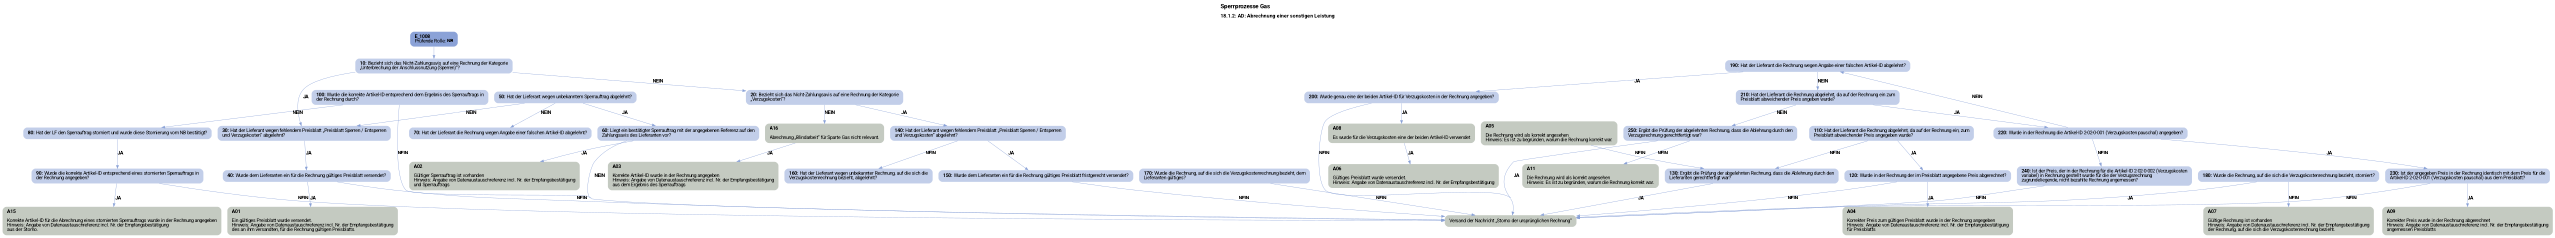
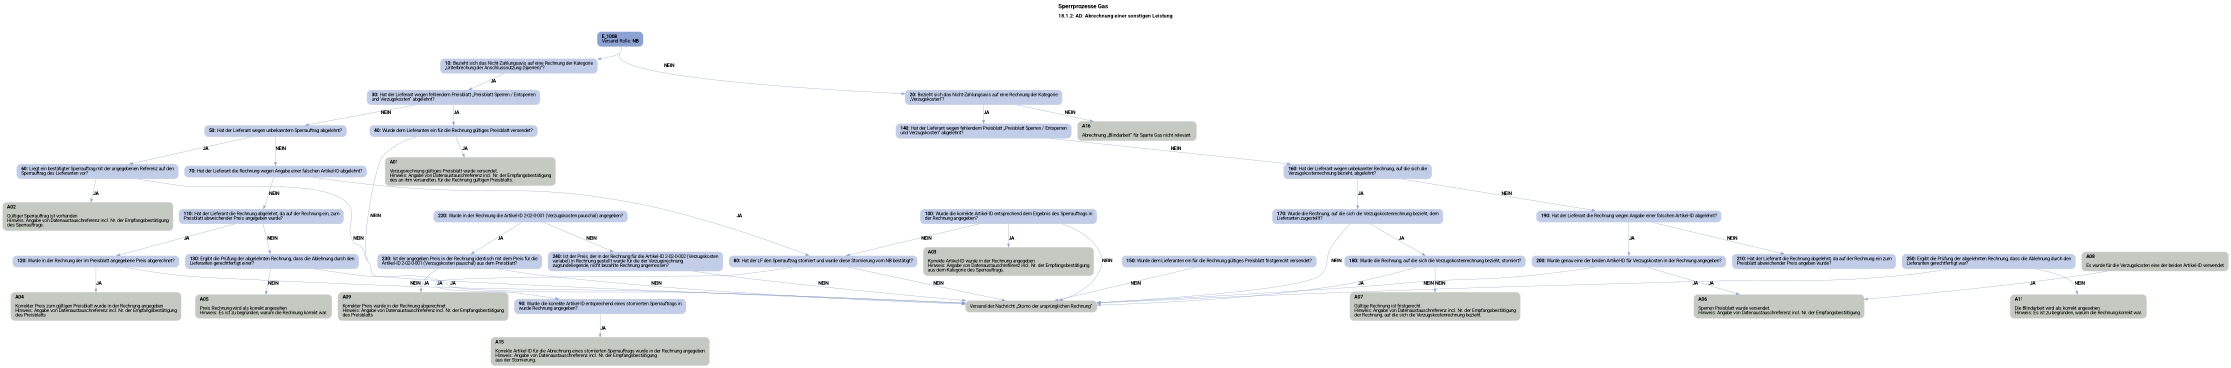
  digraph {
    concentrate=true
    fontname="Roboto, sans-serif"
    fontsize=12
    label=<<B><FONT POINT-SIZE="18">Sperrprozesse Gas</FONT></B><BR align="left"/><BR/><B><FONT POINT-SIZE="16">18.1.2: AD: Abrechnung einer sonstigen Leistung</FONT></B><BR align="left"/><BR/><BR/><BR/>>
    labelloc=t
    pack=true
    packmode=array
    rankdir=TB
    node [fillcolor="#c2cee9" fontname="Roboto, sans-serif" margin="0.2,0.12" penwidth=0.0 shape=box style="filled,rounded"]
    edge [color="#88a0d6" fontname="Roboto, sans-serif"]
-   n1 [fillcolor="#8ba2d7" label=<<B>E_1008</B><BR align="left"/><FONT>Prüfende Rolle: <B>NB</B></FONT><BR align="center"/>>]
+   n1 [fillcolor="#8ba2d7" label=<<B>E_1008</B><BR align="left"/><FONT>Versand Rolle: <B>NB</B></FONT><BR align="center"/>>]
    n2 [label=<<B>10: </B>Bezieht sich das Nicht-Zahlungsavis auf eine Rechnung der Kategorie<BR align="left"/>„Unterbrechung der Anschlussnutzung (Sperren)“?<BR align="left"/>>]
    n3 [label=<<B>20: </B>Bezieht sich das Nicht-Zahlungsavis auf eine Rechnung der Kategorie<BR align="left"/>„Verzugskosten“?<BR align="left"/>>]
    n4 [label=<<B>30: </B>Hat der Lieferant wegen fehlendem Preisblatt „Preisblatt Sperren / Entsperren<BR align="left"/>und Verzugskosten“ abgelehnt?<BR align="left"/>>]
    n5 [fillcolor="#c4cac1" label=<<B>A16</B><BR align="left"/><BR align="left"/><FONT>Abrechnung „Blindarbeit“ für Sparte Gas nicht relevant.<BR align="left"/></FONT>>]
    n6 [label=<<B>140: </B>Hat der Lieferant wegen fehlendem Preisblatt „Preisblatt Sperren / Entsperren<BR align="left"/>und Verzugskosten“ abgelehnt?<BR align="left"/>>]
    n7 [label=<<B>40: </B>Wurde dem Lieferanten ein für die Rechnung gültiges Preisblatt versendet?<BR align="left"/>>]
    n8 [label=<<B>50: </B>Hat der Lieferant wegen unbekanntem Sperrauftrag abgelehnt?<BR align="left"/>>]
    n9 [label=<<B>150: </B>Wurde dem Lieferanten ein für die Rechnung gültiges Preisblatt fristgerecht versendet?<BR align="left"/>>]
    n10 [label=<<B>160: </B>Hat der Lieferant wegen unbekannter Rechnung, auf die sich die<BR align="left"/>Verzugskostenrechnung bezieht, abgelehnt?<BR align="left"/>>]
-   n11 [fillcolor="#c4cac1" label=<<B>A01</B><BR align="left"/><BR align="left"/><FONT>Ein gültiges Preisblatt wurde versendet.<BR align="left"/>Hinweis: Angabe von Datenaustauschreferenz incl. Nr. der Empfangsbestätigung<BR align="left"/>des an ihm versandten, für die Rechnung gültigen Preisblatts.<BR align="left"/></FONT>>]
+   n11 [fillcolor="#c4cac1" label=<<B>A01</B><BR align="left"/><BR align="left"/><FONT>Verzugsrechnung gültiges Preisblatt wurde versendet.<BR align="left"/>Hinweis: Angabe von Datenaustauschreferenz incl. Nr. der Empfangsbestätigung<BR align="left"/>des an ihm versandten, für die Rechnung gültigen Preisblatts.<BR align="left"/></FONT>>]
    n12 [fillcolor="#c4cac1" label=<<FONT>Versand der Nachricht „Storno der ursprünglichen Rechnung“<BR align="left"/></FONT>>]
-   n13 [label=<<B>60: </B>Liegt ein bestätigter Sperrauftrag mit der angegebenen Referenz auf den<BR align="left"/>Zahlungsavis des Lieferanten vor?<BR align="left"/>>]
+   n13 [label=<<B>60: </B>Liegt ein bestätigter Sperrauftrag mit der angegebenen Referenz auf den<BR align="left"/>Sperrauftrag des Lieferanten vor?<BR align="left"/>>]
    n14 [label=<<B>70: </B>Hat der Lieferant die Rechnung wegen Angabe einer falschen Artikel-ID abgelehnt?<BR align="left"/>>]
-   n15 [fillcolor="#c4cac1" label=<<B>A02</B><BR align="left"/><BR align="left"/><FONT>Gültiger Sperrauftrag ist vorhanden<BR align="left"/>Hinweis: Angabe von Datenaustauschreferenz incl. Nr. der Empfangsbestätigung<BR align="left"/>und Sperrauftrags.<BR align="left"/></FONT>>]
+   n15 [fillcolor="#c4cac1" label=<<B>A02</B><BR align="left"/><BR align="left"/><FONT>Gültiger Sperrauftrag ist vorhanden<BR align="left"/>Hinweis: Angabe von Datenaustauschreferenz incl. Nr. der Empfangsbestätigung<BR align="left"/>des Sperrauftrags.<BR align="left"/></FONT>>]
    n16 [label=<<B>80: </B>Hat der LF den Sperrauftrag storniert und wurde diese Stornierung vom NB bestätigt?<BR align="left"/>>]
    n17 [label=<<B>110: </B>Hat der Lieferant die Rechnung abgelehnt, da auf der Rechnung ein, zum<BR align="left"/>Preisblatt abweichender Preis angegeben wurde?<BR align="left"/>>]
-   n18 [label=<<B>90: </B>Wurde die korrekte Artikel-ID entsprechend eines stornierten Sperrauftrags in<BR align="left"/>der Rechnung angegeben?<BR align="left"/>>]
+   n18 [label=<<B>90: </B>Wurde die korrekte Artikel-ID entsprechend eines stornierten Sperrauftrags in<BR align="left"/>wurde Rechnung angegeben?<BR align="left"/>>]
    n19 [label=<<B>120: </B>Wurde in der Rechnung der im Preisblatt angegebene Preis abgerechnet?<BR align="left"/>>]
-   n20 [label=<<B>130: </B>Ergibt die Prüfung der abgelehnten Rechnung, dass die Ablehnung durch den<BR align="left"/>Lieferanten gerechtfertigt war?<BR align="left"/>>]
-   n21 [fillcolor="#c4cac1" label=<<B>A15</B><BR align="left"/><BR align="left"/><FONT>Korrekte Artikel-ID für die Abrechnung eines stornierten Sperrauftrags wurde in der Rechnung angegeben<BR align="left"/>Hinweis: Angabe von Datenaustauschreferenz incl. Nr. der Empfangsbestätigung<BR align="left"/>aus der Storno.<BR align="left"/></FONT>>]
-   n22 [label=<<B>100: </B>Wurde die korrekte Artikel-ID entsprechend dem Ergebnis des Sperrauftrags in<BR align="left"/>der Rechnung durch?<BR align="left"/>>]
-   n23 [fillcolor="#c4cac1" label=<<B>A03</B><BR align="left"/><BR align="left"/><FONT>Korrekte Artikel-ID wurde in der Rechnung angegeben<BR align="left"/>Hinweis: Angabe von Datenaustauschreferenz incl. Nr. der Empfangsbestätigung<BR align="left"/>aus dem Ergebnis des Sperrauftrags.<BR align="left"/></FONT>>]
-   n24 [fillcolor="#c4cac1" label=<<B>A04</B><BR align="left"/><BR align="left"/><FONT>Korrekter Preis zum gültigen Preisblatt wurde in der Rechnung angegeben<BR align="left"/>Hinweis: Angabe von Datenaustauschreferenz incl. Nr. der Empfangsbestätigung<BR align="left"/>für Preisblatts<BR align="left"/></FONT>>]
-   n25 [fillcolor="#c4cac1" label=<<B>A05</B><BR align="left"/><BR align="left"/><FONT>Die Rechnung wird als korrekt angesehen<BR align="left"/>Hinweis: Es ist zu begründen, warum die Rechnung korrekt war.<BR align="left"/></FONT>>]
-   n26 [label=<<B>170: </B>Wurde die Rechnung, auf die sich die Verzugskostenrechnung bezieht, dem<BR align="left"/>Lieferanten gültiges?<BR align="left"/>>]
+   n20 [label=<<B>130: </B>Ergibt die Prüfung der abgelehnten Rechnung, dass die Ablehnung durch den<BR align="left"/>Lieferanten gerechtfertigt einer?<BR align="left"/>>]
+   n21 [fillcolor="#c4cac1" label=<<B>A15</B><BR align="left"/><BR align="left"/><FONT>Korrekte Artikel-ID für die Abrechnung eines stornierten Sperrauftrags wurde in der Rechnung angegeben<BR align="left"/>Hinweis: Angabe von Datenaustauschreferenz incl. Nr. der Empfangsbestätigung<BR align="left"/>aus der Stornierung.<BR align="left"/></FONT>>]
+   n22 [label=<<B>100: </B>Wurde die korrekte Artikel-ID entsprechend dem Ergebnis des Sperrauftrags in<BR align="left"/>der Rechnung angegeben?<BR align="left"/>>]
+   n23 [fillcolor="#c4cac1" label=<<B>A03</B><BR align="left"/><BR align="left"/><FONT>Korrekte Artikel-ID wurde in der Rechnung angegeben<BR align="left"/>Hinweis: Angabe von Datenaustauschreferenz incl. Nr. der Empfangsbestätigung<BR align="left"/>aus dem Kategorie des Sperrauftrags.<BR align="left"/></FONT>>]
+   n24 [fillcolor="#c4cac1" label=<<B>A04</B><BR align="left"/><BR align="left"/><FONT>Korrekter Preis zum gültigen Preisblatt wurde in der Rechnung angegeben<BR align="left"/>Hinweis: Angabe von Datenaustauschreferenz incl. Nr. der Empfangsbestätigung<BR align="left"/>des Preisblatts<BR align="left"/></FONT>>]
+   n25 [fillcolor="#c4cac1" label=<<B>A05</B><BR align="left"/><BR align="left"/><FONT>Preis Rechnung wird als korrekt angesehen<BR align="left"/>Hinweis: Es ist zu begründen, warum die Rechnung korrekt war.<BR align="left"/></FONT>>]
+   n26 [label=<<B>170: </B>Wurde die Rechnung, auf die sich die Verzugskostenrechnung bezieht, dem<BR align="left"/>Lieferanten zugestellt?<BR align="left"/>>]
    n27 [label=<<B>190: </B>Hat der Lieferant die Rechnung wegen Angabe einer falschen Artikel-ID abgelehnt?<BR align="left"/>>]
-   n28 [fillcolor="#c4cac1" label=<<B>A06</B><BR align="left"/><BR align="left"/><FONT>Gültiges Preisblatt wurde versendet.<BR align="left"/>Hinweis: Angabe von Datenaustauschreferenz incl. Nr. der Empfangsbestätigung<BR align="left"/></FONT>>]
+   n28 [fillcolor="#c4cac1" label=<<B>A06</B><BR align="left"/><BR align="left"/><FONT>Sperren Preisblatt wurde versendet.<BR align="left"/>Hinweis: Angabe von Datenaustauschreferenz incl. Nr. der Empfangsbestätigung<BR align="left"/></FONT>>]
    n29 [label=<<B>180: </B>Wurde die Rechnung, auf die sich die Verzugskostenrechnung bezieht, storniert?<BR align="left"/>>]
    n30 [label=<<B>200: </B>Wurde genau eine der beiden Artikel-ID für Verzugskosten in der Rechnung angegeben?<BR align="left"/>>]
    n31 [label=<<B>210: </B>Hat der Lieferant die Rechnung abgelehnt, da auf der Rechnung ein zum<BR align="left"/>Preisblatt abweichender Preis angeben wurde?<BR align="left"/>>]
-   n32 [fillcolor="#c4cac1" label=<<B>A07</B><BR align="left"/><BR align="left"/><FONT>Gültige Rechnung ist vorhanden<BR align="left"/>Hinweis: Angabe von Datenaustauschreferenz incl. Nr. der Empfangsbestätigung<BR align="left"/>der Rechnung, auf die sich die Verzugskostenrechnung bezieht.<BR align="left"/></FONT>>]
+   n32 [fillcolor="#c4cac1" label=<<B>A07</B><BR align="left"/><BR align="left"/><FONT>Gültige Rechnung ist fristgerecht<BR align="left"/>Hinweis: Angabe von Datenaustauschreferenz incl. Nr. der Empfangsbestätigung<BR align="left"/>der Rechnung, auf die sich die Verzugskostenrechnung bezieht.<BR align="left"/></FONT>>]
    n33 [fillcolor="#c4cac1" label=<<B>A08</B><BR align="left"/><BR align="left"/><FONT>Es wurde für die Verzugskosten eine der beiden Artikel-ID verwendet<BR align="left"/></FONT>>]
    n34 [label=<<B>220: </B>Wurde in der Rechnung die Artikel-ID 2-02-0-001 (Verzugskosten pauschal) angegeben?<BR align="left"/>>]
-   n35 [label=<<B>250: </B>Ergibt die Prüfung der abgelehnten Rechnung, dass die Ablehnung durch den<BR align="left"/>Verzugsrechnung gerechtfertigt war?<BR align="left"/>>]
+   n35 [label=<<B>250: </B>Ergibt die Prüfung der abgelehnten Rechnung, dass die Ablehnung durch den<BR align="left"/>Lieferanten gerechtfertigt war?<BR align="left"/>>]
    n36 [label=<<B>230: </B>Ist der angegeben Preis in der Rechnung identisch mit dem Preis für die<BR align="left"/>Artikel-ID 2-02-0-001 (Verzugskosten pauschal) aus dem Preisblatt?<BR align="left"/>>]
    n37 [label=<<B>240: </B>Ist der Preis, der in der Rechnung für die Artikel-ID 2-02-0-002 (Verzugskosten<BR align="left"/>variabel) in Rechnung gestellt wurde für die der Verzugsrechnung<BR align="left"/>zugrundeliegende, nicht bezahlte Rechnung angemessen?<BR align="left"/>>]
-   n38 [fillcolor="#c4cac1" label=<<B>A11</B><BR align="left"/><BR align="left"/><FONT>Die Rechnung wird als korrekt angesehen<BR align="left"/>Hinweis: Es ist zu begründen, warum die Rechnung korrekt war.<BR align="left"/></FONT>>]
-   n39 [fillcolor="#c4cac1" label=<<B>A09</B><BR align="left"/><BR align="left"/><FONT>Korrekter Preis wurde in der Rechnung abgerechnet<BR align="left"/>Hinweis: Angabe von Datenaustauschreferenz incl. Nr. der Empfangsbestätigung<BR align="left"/>angemessen Preisblatts<BR align="left"/></FONT>>]
+   n38 [fillcolor="#c4cac1" label=<<B>A11</B><BR align="left"/><BR align="left"/><FONT>Die Blindarbeit wird als korrekt angesehen<BR align="left"/>Hinweis: Es ist zu begründen, warum die Rechnung korrekt war.<BR align="left"/></FONT>>]
+   n39 [fillcolor="#c4cac1" label=<<B>A09</B><BR align="left"/><BR align="left"/><FONT>Korrekter Preis wurde in der Rechnung abgerechnet<BR align="left"/>Hinweis: Angabe von Datenaustauschreferenz incl. Nr. der Empfangsbestätigung<BR align="left"/>des Preisblatts<BR align="left"/></FONT>>]
    n1 -> n2 [fontname=""]
-   n2 -> n3 [label=<<B>NEIN</B>>]
+   n1 -> n3 [label=<<B>NEIN</B>>]
    n2 -> n4 [label=<<B>JA</B>>]
    n3 -> n5 [label=<<B>NEIN</B>>]
    n3 -> n6 [label=<<B>JA</B>>]
    n4 -> n7 [label=<<B>JA</B>>]
-   n8 -> n4 [label=<<B>NEIN</B>>]
-   n6 -> n9 [label=<<B>JA</B>>]
+   n4 -> n8 [label=<<B>NEIN</B>>]
    n6 -> n10 [label=<<B>NEIN</B>>]
    n7 -> n11 [label=<<B>JA</B>>]
    n7 -> n12 [label=<<B>NEIN</B>>]
    n8 -> n13 [label=<<B>JA</B>>]
    n8 -> n14 [label=<<B>NEIN</B>>]
    n9 -> n12 [label=<<B>NEIN</B>>]
-   n34 -> n27 [label=<<B>NEIN</B>>]
+   n10 -> n26 [label=<<B>JA</B>>]
+   n10 -> n27 [label=<<B>NEIN</B>>]
    n13 -> n12 [label=<<B>NEIN</B>>]
    n13 -> n15 [label=<<B>JA</B>>]
+   n14 -> n16 [label=<<B>JA</B>>]
+   n14 -> n17 [label=<<B>NEIN</B>>]
    n16 -> n18 [label=<<B>JA</B>>]
    n17 -> n19 [label=<<B>JA</B>>]
    n17 -> n20 [label=<<B>NEIN</B>>]
-   n18 -> n12 [label=<<B>NEIN</B>>]
+   n16 -> n12 [label=<<B>NEIN</B>>]
    n18 -> n21 [label=<<B>JA</B>>]
    n19 -> n12 [label=<<B>NEIN</B>>]
    n19 -> n24 [label=<<B>JA</B>>]
    n20 -> n12 [label=<<B>JA</B>>]
-   n25 -> n20 [label=<<B>NEIN</B>>]
+   n20 -> n25 [label=<<B>NEIN</B>>]
    n22 -> n12 [label=<<B>NEIN</B>>]
    n22 -> n16 [label=<<B>NEIN</B>>]
-   n5 -> n23 [label=<<B>JA</B>>]
+   n22 -> n23 [label=<<B>JA</B>>]
    n26 -> n12 [label=<<B>NEIN</B>>]
+   n26 -> n29 [label=<<B>JA</B>>]
    n27 -> n30 [label=<<B>JA</B>>]
    n27 -> n31 [label=<<B>NEIN</B>>]
    n29 -> n12 [label=<<B>JA</B>>]
    n29 -> n32 [label=<<B>NEIN</B>>]
    n30 -> n12 [label=<<B>NEIN</B>>]
-   n30 -> n33 [label=<<B>JA</B>>]
-   n31 -> n34 [label=<<B>JA</B>>]
-   n31 -> n35 [label=<<B>NEIN</B>>]
+   n30 -> n28 [label=<<B>JA</B>>]
    n33 -> n28 [label=<<B>JA</B>>]
    n34 -> n36 [label=<<B>JA</B>>]
    n34 -> n37 [label=<<B>NEIN</B>>]
    n35 -> n12 [label=<<B>JA</B>>]
    n35 -> n38 [label=<<B>NEIN</B>>]
    n36 -> n12 [label=<<B>NEIN</B>>]
    n36 -> n39 [label=<<B>JA</B>>]
    n37 -> n12 [label=<<B>NEIN</B>>]
  }
